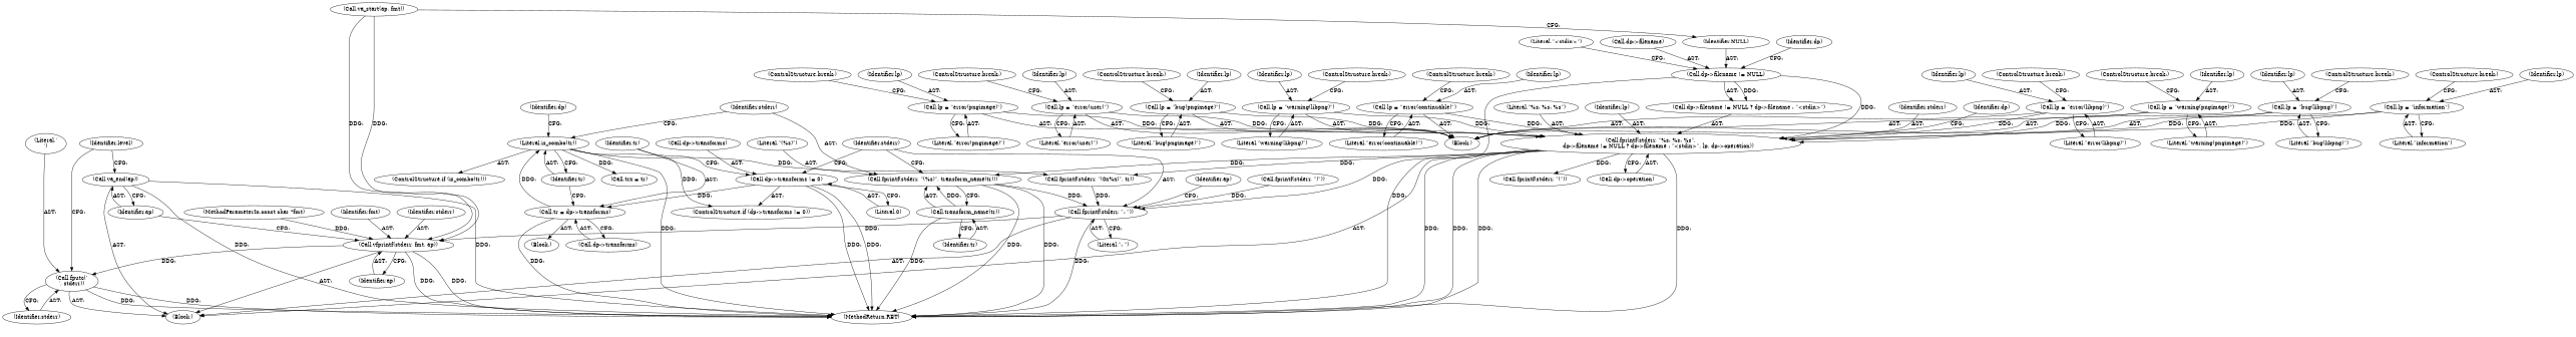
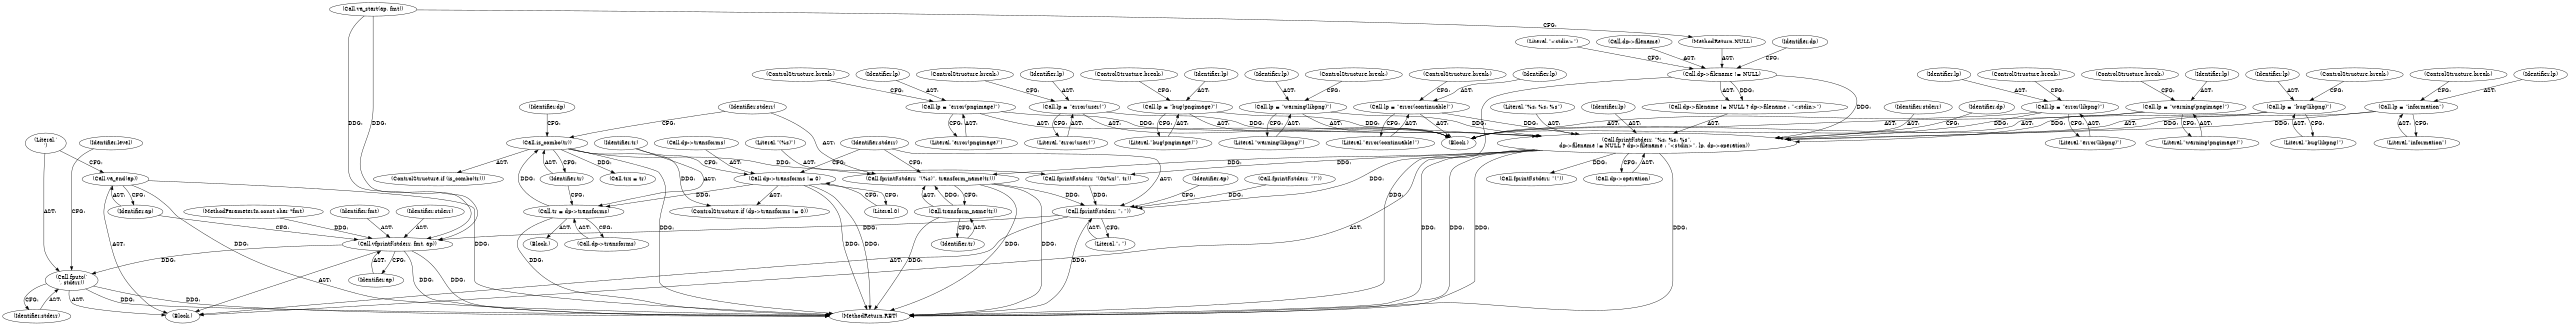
  digraph {
    n1 [label="(Call,fprintf(stderr, \"(%s)\", transform_name(tr)))"]
    n2 [label="(Call,transform_name(tr))"]
    n3 [label="(Call,fprintf(stderr, \": \"))"]
    n4 [label="(MethodReturn,RET)"]
    n5 [label="(Identifier,tr)"]
    n6 [label="(Block,)"]
    n7 [label="(Call,vfprintf(stderr, fmt, ap))"]
    n8 [label="(Literal,\": \")"]
    n9 [label="(Call,fprintf(stderr, \"%s: %s: %s\",\n         dp->filename != NULL ? dp->filename : \"<stdin>\", lp, dp->operation))"]
    n10 [label="(Call,fprintf(stderr, \"(\"))"]
    n11 [label="(Call,fprintf(stderr, \"(0x%x)\", tr))"]
    n12 [label="(Call,dp->operation)"]
    n13 [label="(Call,dp->filename != NULL)"]
    n14 [label="(Call,dp->filename != NULL ? dp->filename : \"<stdin>\")"]
-   n15 [label="(Identifier,NULL)"]
+   n15 [label="(MethodReturn,NULL)"]
    n16 [label="(Call,lp = \"bug(libpng)\")"]
    n17 [label="(Block,)"]
    n18 [label="(Literal,\"bug(libpng)\")"]
    n19 [label="(Call,lp = \"error(pngimage)\")"]
    n20 [label="(Literal,\"error(pngimage)\")"]
    n21 [label="(Call,lp = \"error(user)\")"]
    n22 [label="(Literal,\"error(user)\")"]
    n23 [label="(Call,lp = \"bug(pngimage)\")"]
    n24 [label="(Literal,\"bug(pngimage)\")"]
    n25 [label="(Call,lp = \"warning(libpng)\")"]
    n26 [label="(Literal,\"warning(libpng)\")"]
    n27 [label="(Call,lp = \"error(continuable)\")"]
    n28 [label="(Literal,\"error(continuable)\")"]
    n29 [label="(Call,lp = \"error(libpng)\")"]
    n30 [label="(Literal,\"error(libpng)\")"]
    n31 [label="(Call,lp = \"warning(pngimage)\")"]
    n32 [label="(Literal,\"warning(pngimage)\")"]
    n33 [label="(Call,lp = \"information\")"]
    n34 [label="(Literal,\"information\")"]
-   n35 [label="(Literal,is_combo(tr))"]
+   n35 [label="(Call,is_combo(tr))"]
    n36 [label="(ControlStructure,if (is_combo(tr)))"]
    n37 [label="(Identifier,tr)"]
    n38 [label="(Call,trx = tr)"]
    n39 [label="(ControlStructure,if (dp->transforms != 0))"]
    n40 [label="(Call,tr = dp->transforms)"]
    n41 [label="(Block,)"]
    n42 [label="(Call,dp->transforms)"]
    n43 [label="(Call,dp->transforms != 0)"]
    n44 [label="(Literal,0)"]
    n45 [label="(Call,fputc('\n', stderr))"]
    n46 [label="(Identifier,ap)"]
    n47 [label="(Call,va_end(ap))"]
    n48 [label="(Identifier,ap)"]
    n49 [label="(Identifier,stderr)"]
    n50 [label="(Identifier,dp)"]
    n51 [label="(Identifier,stderr)"]
    n52 [label="(Identifier,dp)"]
    n53 [label="(Literal,\"<stdin>\")"]
    n54 [label="(Identifier,ap)"]
    n55 [label="(Identifier,tr)"]
    n56 [label="(Identifier,lp)"]
    n57 [label="(Identifier,dp)"]
    n58 [label="(ControlStructure,break;)"]
    n59 [label="(Identifier,stderr)"]
    n60 [label="(ControlStructure,break;)"]
    n61 [label="(Identifier,fmt)"]
    n62 [label="(ControlStructure,break;)"]
    n63 [label="(Literal,'\n')"]
    n64 [label="(Identifier,lp)"]
    n65 [label="(ControlStructure,break;)"]
    n66 [label="(Call,fprintf(stderr, \")\"))"]
    n67 [label="(Identifier,stderr)"]
    n68 [label="(Call,va_start(ap, fmt))"]
    n69 [label="(Identifier,lp)"]
    n70 [label="(Identifier,lp)"]
    n71 [label="(Identifier,lp)"]
    n72 [label="(Identifier,level)"]
    n73 [label="(Literal,\"(%s)\")"]
    n74 [label="(ControlStructure,break;)"]
    n75 [label="(Identifier,lp)"]
    n76 [label="(Call,dp->transforms)"]
    n77 [label="(ControlStructure,break;)"]
    n78 [label="(MethodParameterIn,const char *fmt)"]
    n79 [label="(Call,dp->filename)"]
    n80 [label="(Identifier,lp)"]
    n81 [label="(Literal,\"%s: %s: %s\")"]
    n82 [label="(Identifier,lp)"]
    n83 [label="(ControlStructure,break;)"]
    n84 [label="(ControlStructure,break;)"]
    n85 [label="(Identifier,lp)"]
    n86 [label="(ControlStructure,break;)"]
    n87 [label="(Identifier,lp)"]
    n88 [label="(Identifier,stderr)"]
    n1 -> n2 [label="CFG: "]
    n1 -> n3 [label="DDG: "]
    n1 -> n4 [label="DDG: "]
    n1 -> n4 [label="DDG: "]
    n2 -> n1 [label="AST: "]
    n2 -> n1 [label="DDG: "]
    n2 -> n4 [label="DDG: "]
    n2 -> n5 [label="CFG: "]
    n3 -> n4 [label="DDG: "]
    n3 -> n6 [label="AST: "]
    n3 -> n7 [label="DDG: "]
    n3 -> n8 [label="CFG: "]
    n5 -> n2 [label="AST: "]
    n7 -> n4 [label="DDG: "]
    n7 -> n4 [label="DDG: "]
    n7 -> n6 [label="AST: "]
    n7 -> n45 [label="DDG: "]
    n7 -> n46 [label="CFG: "]
    n8 -> n3 [label="AST: "]
    n9 -> n1 [label="DDG: "]
    n9 -> n3 [label="DDG: "]
    n9 -> n4 [label="DDG: "]
    n9 -> n4 [label="DDG: "]
    n9 -> n4 [label="DDG: "]
    n9 -> n4 [label="DDG: "]
    n9 -> n6 [label="AST: "]
    n9 -> n10 [label="DDG: "]
    n9 -> n11 [label="DDG: "]
    n9 -> n12 [label="CFG: "]
    n11 -> n3 [label="DDG: "]
    n12 -> n9 [label="AST: "]
    n13 -> n4 [label="DDG: "]
    n13 -> n9 [label="DDG: "]
    n13 -> n14 [label="AST: "]
    n13 -> n14 [label="DDG: "]
    n14 -> n9 [label="AST: "]
    n15 -> n13 [label="AST: "]
    n16 -> n9 [label="DDG: "]
    n16 -> n17 [label="AST: "]
    n16 -> n18 [label="CFG: "]
    n18 -> n16 [label="AST: "]
    n19 -> n9 [label="DDG: "]
    n19 -> n17 [label="AST: "]
    n19 -> n20 [label="CFG: "]
    n20 -> n19 [label="AST: "]
    n21 -> n9 [label="DDG: "]
    n21 -> n17 [label="AST: "]
    n21 -> n22 [label="CFG: "]
    n22 -> n21 [label="AST: "]
    n23 -> n9 [label="DDG: "]
    n23 -> n17 [label="AST: "]
    n23 -> n24 [label="CFG: "]
    n24 -> n23 [label="AST: "]
    n25 -> n9 [label="DDG: "]
    n25 -> n17 [label="AST: "]
    n25 -> n26 [label="CFG: "]
    n26 -> n25 [label="AST: "]
    n27 -> n9 [label="DDG: "]
    n27 -> n17 [label="AST: "]
    n27 -> n28 [label="CFG: "]
    n28 -> n27 [label="AST: "]
    n29 -> n9 [label="DDG: "]
    n29 -> n17 [label="AST: "]
    n29 -> n30 [label="CFG: "]
    n30 -> n29 [label="AST: "]
    n31 -> n9 [label="DDG: "]
    n31 -> n17 [label="AST: "]
    n31 -> n32 [label="CFG: "]
    n32 -> n31 [label="AST: "]
    n33 -> n9 [label="DDG: "]
    n33 -> n17 [label="AST: "]
    n33 -> n34 [label="CFG: "]
    n34 -> n33 [label="AST: "]
    n35 -> n4 [label="DDG: "]
    n35 -> n11 [label="DDG: "]
    n35 -> n36 [label="AST: "]
    n35 -> n37 [label="CFG: "]
    n35 -> n38 [label="DDG: "]
    n35 -> n39 [label="DDG: "]
    n37 -> n35 [label="AST: "]
    n37 -> n40 [label="CFG: "]
    n40 -> n4 [label="DDG: "]
    n40 -> n35 [label="DDG: "]
    n40 -> n41 [label="AST: "]
    n40 -> n42 [label="CFG: "]
    n42 -> n40 [label="AST: "]
    n43 -> n4 [label="DDG: "]
    n43 -> n4 [label="DDG: "]
    n43 -> n39 [label="AST: "]
    n43 -> n40 [label="DDG: "]
    n43 -> n44 [label="CFG: "]
-   n44 -> n43 [label="AST: "]
+   n44 -> n43 [label="CFG: "]
    n45 -> n4 [label="DDG: "]
    n45 -> n4 [label="DDG: "]
    n45 -> n6 [label="AST: "]
    n45 -> n49 [label="CFG: "]
    n46 -> n7 [label="AST: "]
    n47 -> n4 [label="DDG: "]
    n47 -> n4 [label="DDG: "]
    n47 -> n6 [label="AST: "]
    n47 -> n48 [label="CFG: "]
    n48 -> n7 [label="CFG: "]
    n48 -> n47 [label="AST: "]
    n49 -> n45 [label="AST: "]
    n50 -> n13 [label="CFG: "]
    n51 -> n9 [label="AST: "]
    n52 -> n35 [label="CFG: "]
    n53 -> n13 [label="CFG: "]
    n54 -> n3 [label="CFG: "]
    n55 -> n40 [label="AST: "]
    n55 -> n43 [label="CFG: "]
    n56 -> n33 [label="AST: "]
    n57 -> n9 [label="CFG: "]
    n58 -> n19 [label="CFG: "]
    n59 -> n1 [label="CFG: "]
    n59 -> n3 [label="AST: "]
    n59 -> n43 [label="CFG: "]
    n60 -> n27 [label="CFG: "]
    n61 -> n7 [label="AST: "]
    n62 -> n23 [label="CFG: "]
    n63 -> n45 [label="AST: "]
-   n72 -> n47 [label="CFG: "]
+   n63 -> n47 [label="CFG: "]
    n64 -> n19 [label="AST: "]
    n65 -> n21 [label="CFG: "]
    n66 -> n3 [label="DDG: "]
    n67 -> n7 [label="AST: "]
    n68 -> n7 [label="DDG: "]
    n68 -> n7 [label="DDG: "]
    n68 -> n15 [label="CFG: "]
    n69 -> n27 [label="AST: "]
    n70 -> n31 [label="AST: "]
    n71 -> n21 [label="AST: "]
    n72 -> n45 [label="CFG: "]
    n73 -> n1 [label="AST: "]
    n74 -> n16 [label="CFG: "]
    n75 -> n25 [label="AST: "]
    n76 -> n43 [label="AST: "]
    n77 -> n33 [label="CFG: "]
    n78 -> n7 [label="DDG: "]
    n79 -> n13 [label="AST: "]
    n80 -> n16 [label="AST: "]
    n81 -> n9 [label="AST: "]
    n82 -> n9 [label="AST: "]
    n83 -> n25 [label="CFG: "]
    n84 -> n29 [label="CFG: "]
    n85 -> n23 [label="AST: "]
    n86 -> n31 [label="CFG: "]
    n87 -> n29 [label="AST: "]
    n88 -> n1 [label="AST: "]
    n88 -> n35 [label="CFG: "]
  }
